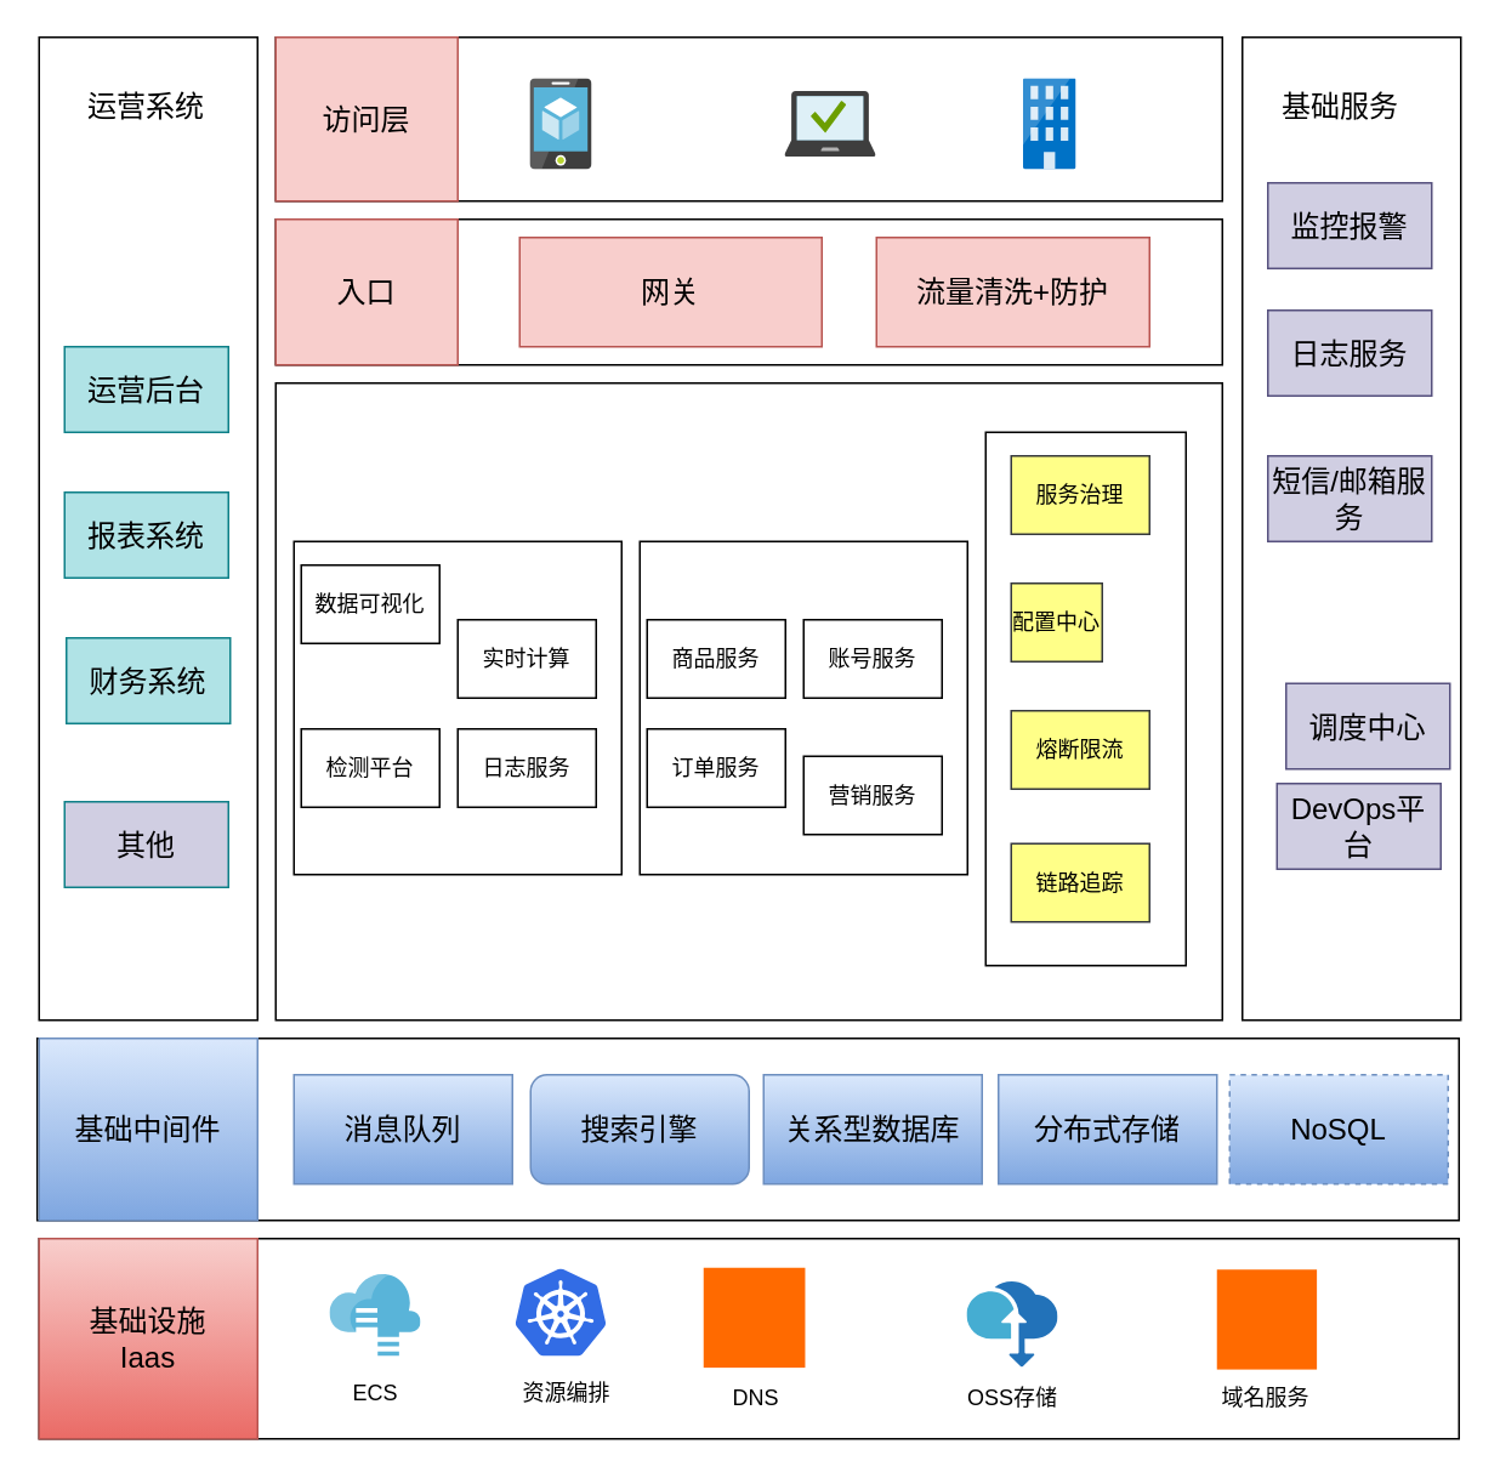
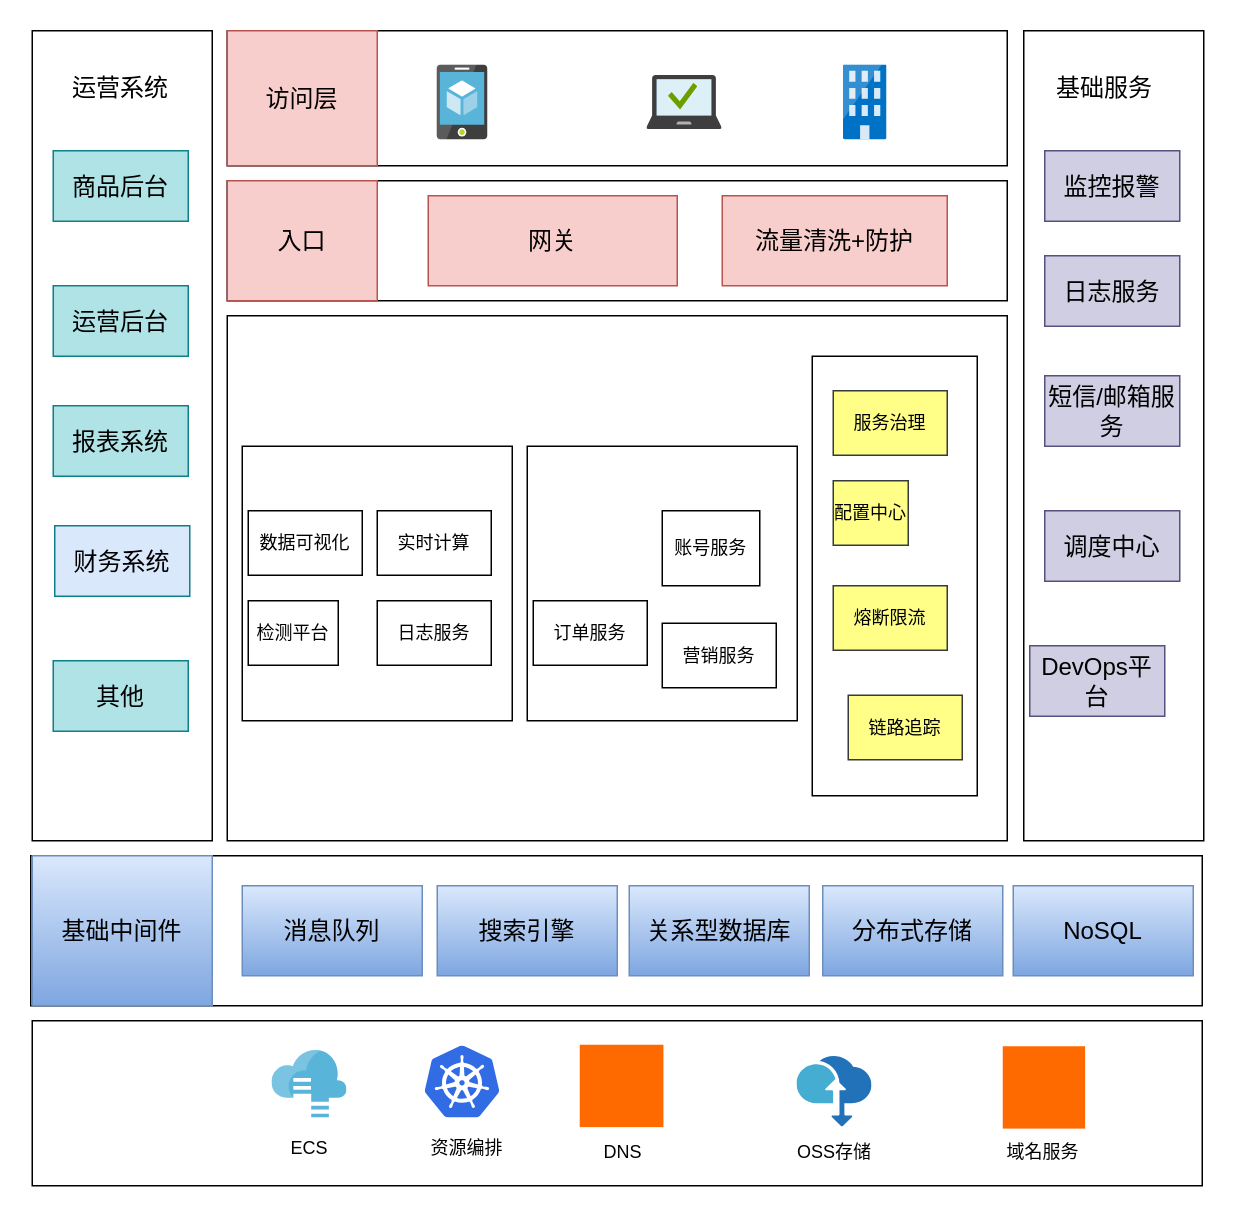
  <mxCell id="0" />
  <mxCell id="1" parent="0" />
  <mxCell id="2" value="" style="rounded=0;whiteSpace=wrap;html=1;align=left;" vertex="1" parent="1"><mxGeometry x="21" y="20" width="120" height="540" as="geometry" /></mxCell>
  <mxCell id="3" value="" style="rounded=0;whiteSpace=wrap;html=1;" vertex="1" parent="1"><mxGeometry x="151" y="20" width="520" height="90" as="geometry" /></mxCell>
  <mxCell id="4" value="访问层" style="rounded=0;whiteSpace=wrap;html=1;fillColor=#f8cecc;strokeColor=#b85450;fontSize=16;" vertex="1" parent="1"><mxGeometry x="151" y="20" width="100" height="90" as="geometry" /></mxCell>
  <mxCell id="5" value="" style="image;sketch=0;aspect=fixed;html=1;points=[];align=center;fontSize=12;image=img/lib/mscae/App_Service_Mobile_App.svg;" vertex="1" parent="1"><mxGeometry x="291" y="43" width="34" height="50" as="geometry" /></mxCell>
  <mxCell id="6" value="" style="image;sketch=0;aspect=fixed;html=1;points=[];align=center;fontSize=12;image=img/lib/mscae/Managed_Desktop.svg;" vertex="1" parent="1"><mxGeometry x="431" y="50" width="50" height="36" as="geometry" /></mxCell>
  <mxCell id="7" value="" style="image;sketch=0;aspect=fixed;html=1;points=[];align=center;fontSize=12;image=img/lib/mscae/Exchange_On_premises_Access.svg;" vertex="1" parent="1"><mxGeometry x="562" y="43" width="29.0" height="50" as="geometry" /></mxCell>
  <mxCell id="8" value="" style="rounded=0;whiteSpace=wrap;html=1;" vertex="1" parent="1"><mxGeometry x="151" y="120" width="520" height="80" as="geometry" /></mxCell>
  <mxCell id="9" value="入口" style="rounded=0;whiteSpace=wrap;html=1;fontSize=16;fillColor=#f8cecc;strokeColor=#b85450;" vertex="1" parent="1"><mxGeometry x="151" y="120" width="100" height="80" as="geometry" /></mxCell>
  <mxCell id="10" value="网关" style="rounded=0;whiteSpace=wrap;html=1;fontSize=16;fillColor=#f8cecc;strokeColor=#b85450;" vertex="1" parent="1"><mxGeometry x="285" y="130" width="166" height="60" as="geometry" /></mxCell>
  <mxCell id="11" value="流量清洗+防护" style="rounded=0;whiteSpace=wrap;html=1;fontSize=16;fillColor=#f8cecc;strokeColor=#b85450;" vertex="1" parent="1"><mxGeometry x="481" y="130" width="150" height="60" as="geometry" /></mxCell>
  <mxCell id="12" value="运营系统" style="text;html=1;align=center;verticalAlign=middle;whiteSpace=wrap;rounded=0;fontSize=16;" vertex="1" parent="1"><mxGeometry x="45" y="43" width="70" height="30" as="geometry" /></mxCell>
+ <mxCell id="13" value="商品后台" style="rounded=0;whiteSpace=wrap;html=1;fontSize=16;fillColor=#b0e3e6;strokeColor=#0e8088;" vertex="1" parent="1"><mxGeometry x="35" y="100" width="90" height="47" as="geometry" /></mxCell>
  <mxCell id="14" value="运营后台" style="rounded=0;whiteSpace=wrap;html=1;fontSize=16;fillColor=#b0e3e6;strokeColor=#0e8088;" vertex="1" parent="1"><mxGeometry x="35" y="190" width="90" height="47" as="geometry" /></mxCell>
  <mxCell id="15" value="报表系统" style="rounded=0;whiteSpace=wrap;html=1;fontSize=16;fillColor=#b0e3e6;strokeColor=#0e8088;" vertex="1" parent="1"><mxGeometry x="35" y="270" width="90" height="47" as="geometry" /></mxCell>
- <mxCell id="16" value="财务系统" style="rounded=0;whiteSpace=wrap;html=1;fontSize=16;fillColor=#b0e3e6;strokeColor=#0e8088;" vertex="1" parent="1"><mxGeometry x="36" y="350" width="90" height="47" as="geometry" /></mxCell>
- <mxCell id="17" value="其他" style="rounded=0;whiteSpace=wrap;html=1;fontSize=16;fillColor=#d0cee2;strokeColor=#0e8088;" vertex="1" parent="1"><mxGeometry x="35" y="440" width="90" height="47" as="geometry" /></mxCell>
+ <mxCell id="16" value="财务系统" style="rounded=0;whiteSpace=wrap;html=1;fontSize=16;fillColor=#dae8fc;strokeColor=#0e8088;" vertex="1" parent="1"><mxGeometry x="36" y="350" width="90" height="47" as="geometry" /></mxCell>
+ <mxCell id="17" value="其他" style="rounded=0;whiteSpace=wrap;html=1;fontSize=16;fillColor=#b0e3e6;strokeColor=#0e8088;" vertex="1" parent="1"><mxGeometry x="35" y="440" width="90" height="47" as="geometry" /></mxCell>
  <mxCell id="18" value="" style="rounded=0;whiteSpace=wrap;html=1;" vertex="1" parent="1"><mxGeometry x="151" y="210" width="520" height="350" as="geometry" /></mxCell>
  <mxCell id="19" value="" style="rounded=0;whiteSpace=wrap;html=1;" vertex="1" parent="1"><mxGeometry x="161" y="297" width="180" height="183" as="geometry" /></mxCell>
  <mxCell id="20" value="" style="rounded=0;whiteSpace=wrap;html=1;" vertex="1" parent="1"><mxGeometry x="351" y="297" width="180" height="183" as="geometry" /></mxCell>
  <mxCell id="21" value="" style="rounded=0;whiteSpace=wrap;html=1;" vertex="1" parent="1"><mxGeometry x="541" y="237" width="110" height="293" as="geometry" /></mxCell>
- <mxCell id="22" value="数据可视化" style="rounded=0;whiteSpace=wrap;html=1;" vertex="1" parent="1"><mxGeometry x="165" y="310" width="76" height="43" as="geometry" /></mxCell>
- <mxCell id="23" value="检测平台" style="rounded=0;whiteSpace=wrap;html=1;" vertex="1" parent="1"><mxGeometry x="165" y="400" width="76" height="43" as="geometry" /></mxCell>
+ <mxCell id="22" value="数据可视化" style="rounded=0;whiteSpace=wrap;html=1;" vertex="1" parent="1"><mxGeometry x="165" y="340" width="76" height="43" as="geometry" /></mxCell>
+ <mxCell id="23" value="检测平台" style="rounded=0;whiteSpace=wrap;html=1;" vertex="1" parent="1"><mxGeometry x="165" y="400" width="60" height="43" as="geometry" /></mxCell>
  <mxCell id="24" value="实时计算" style="rounded=0;whiteSpace=wrap;html=1;" vertex="1" parent="1"><mxGeometry x="251" y="340" width="76" height="43" as="geometry" /></mxCell>
  <mxCell id="25" value="" style="group" vertex="1" connectable="0" parent="1"><mxGeometry x="681" y="20" width="120" height="540" as="geometry" /></mxCell>
  <mxCell id="26" value="" style="rounded=0;whiteSpace=wrap;html=1;" vertex="1" parent="25"><mxGeometry x="1" width="120" height="540" as="geometry" /></mxCell>
  <mxCell id="27" value="基础服务" style="text;html=1;align=center;verticalAlign=middle;whiteSpace=wrap;rounded=0;fontSize=16;" vertex="1" parent="25"><mxGeometry x="20" y="23" width="70" height="30" as="geometry" /></mxCell>
  <mxCell id="28" value="监控报警" style="rounded=0;whiteSpace=wrap;html=1;fontSize=16;fillColor=#d0cee2;strokeColor=#56517e;" vertex="1" parent="25"><mxGeometry x="15" y="80" width="90" height="47" as="geometry" /></mxCell>
  <mxCell id="29" value="日志服务" style="rounded=0;whiteSpace=wrap;html=1;fontSize=16;fillColor=#d0cee2;strokeColor=#56517e;" vertex="1" parent="25"><mxGeometry x="15" y="150" width="90" height="47" as="geometry" /></mxCell>
  <mxCell id="30" value="短信/邮箱服务" style="rounded=0;whiteSpace=wrap;html=1;fontSize=16;fillColor=#d0cee2;strokeColor=#56517e;" vertex="1" parent="25"><mxGeometry x="15" y="230" width="90" height="47" as="geometry" /></mxCell>
- <mxCell id="31" value="调度中心" style="rounded=0;whiteSpace=wrap;html=1;fontSize=16;fillColor=#d0cee2;strokeColor=#56517e;" vertex="1" parent="25"><mxGeometry x="25" y="355" width="90" height="47" as="geometry" /></mxCell>
- <mxCell id="32" value="DevOps平台" style="rounded=0;whiteSpace=wrap;html=1;fontSize=16;fillColor=#d0cee2;strokeColor=#56517e;" vertex="1" parent="25"><mxGeometry x="20" y="410" width="90" height="47" as="geometry" /></mxCell>
+ <mxCell id="31" value="调度中心" style="rounded=0;whiteSpace=wrap;html=1;fontSize=16;fillColor=#d0cee2;strokeColor=#56517e;" vertex="1" parent="25"><mxGeometry x="15" y="320" width="90" height="47" as="geometry" /></mxCell>
+ <mxCell id="32" value="DevOps平台" style="rounded=0;whiteSpace=wrap;html=1;fontSize=16;fillColor=#d0cee2;strokeColor=#56517e;" vertex="1" parent="25"><mxGeometry x="5" y="410" width="90" height="47" as="geometry" /></mxCell>
  <mxCell id="33" value="日志服务" style="rounded=0;whiteSpace=wrap;html=1;" vertex="1" parent="1"><mxGeometry x="251" y="400" width="76" height="43" as="geometry" /></mxCell>
- <mxCell id="34" value="商品服务" style="rounded=0;whiteSpace=wrap;html=1;" vertex="1" parent="1"><mxGeometry x="355" y="340" width="76" height="43" as="geometry" /></mxCell>
- <mxCell id="35" value="账号服务" style="rounded=0;whiteSpace=wrap;html=1;" vertex="1" parent="1"><mxGeometry x="441" y="340" width="76" height="43" as="geometry" /></mxCell>
+ <mxCell id="35" value="账号服务" style="rounded=0;whiteSpace=wrap;html=1;" vertex="1" parent="1"><mxGeometry x="441" y="340" width="65" height="50" as="geometry" /></mxCell>
  <mxCell id="36" value="订单服务" style="rounded=0;whiteSpace=wrap;html=1;" vertex="1" parent="1"><mxGeometry x="355" y="400" width="76" height="43" as="geometry" /></mxCell>
  <mxCell id="37" value="营销服务" style="rounded=0;whiteSpace=wrap;html=1;" vertex="1" parent="1"><mxGeometry x="441" y="415" width="76" height="43" as="geometry" /></mxCell>
- <mxCell id="38" value="服务治理" style="rounded=0;whiteSpace=wrap;html=1;fillColor=#ffff88;strokeColor=#36393d;" vertex="1" parent="1"><mxGeometry x="555" y="250" width="76" height="43" as="geometry" /></mxCell>
+ <mxCell id="38" value="服务治理" style="rounded=0;whiteSpace=wrap;html=1;fillColor=#ffff88;strokeColor=#36393d;" vertex="1" parent="1"><mxGeometry x="555" y="260" width="76" height="43" as="geometry" /></mxCell>
  <mxCell id="39" value="配置中心" style="rounded=0;whiteSpace=wrap;html=1;fillColor=#ffff88;strokeColor=#36393d;" vertex="1" parent="1"><mxGeometry x="555" y="320" width="50" height="43" as="geometry" /></mxCell>
  <mxCell id="40" value="熔断限流" style="rounded=0;whiteSpace=wrap;html=1;fillColor=#ffff88;strokeColor=#36393d;" vertex="1" parent="1"><mxGeometry x="555" y="390" width="76" height="43" as="geometry" /></mxCell>
- <mxCell id="41" value="链路追踪" style="rounded=0;whiteSpace=wrap;html=1;fillColor=#ffff88;strokeColor=#36393d;" vertex="1" parent="1"><mxGeometry x="555" y="463" width="76" height="43" as="geometry" /></mxCell>
+ <mxCell id="41" value="链路追踪" style="rounded=0;whiteSpace=wrap;html=1;fillColor=#ffff88;strokeColor=#36393d;" vertex="1" parent="1"><mxGeometry x="565" y="463" width="76" height="43" as="geometry" /></mxCell>
  <mxCell id="42" value="" style="rounded=0;whiteSpace=wrap;html=1;" vertex="1" parent="1"><mxGeometry x="20" y="570" width="781" height="100" as="geometry" /></mxCell>
  <mxCell id="43" value="基础中间件" style="rounded=0;whiteSpace=wrap;html=1;fillColor=#dae8fc;strokeColor=#6c8ebf;gradientColor=#7ea6e0;fontSize=16;" vertex="1" parent="1"><mxGeometry x="21" y="570" width="120" height="100" as="geometry" /></mxCell>
  <mxCell id="44" value="消息队列" style="rounded=0;whiteSpace=wrap;html=1;fillColor=#dae8fc;gradientColor=#7ea6e0;strokeColor=#6c8ebf;fontSize=16;" vertex="1" parent="1"><mxGeometry x="161" y="590" width="120" height="60" as="geometry" /></mxCell>
- <mxCell id="45" value="搜索引擎" style="whiteSpace=wrap;html=1;fillColor=#dae8fc;gradientColor=#7ea6e0;strokeColor=#6c8ebf;fontSize=16;rounded=1;" vertex="1" parent="1"><mxGeometry x="291" y="590" width="120" height="60" as="geometry" /></mxCell>
+ <mxCell id="45" value="搜索引擎" style="rounded=0;whiteSpace=wrap;html=1;fillColor=#dae8fc;gradientColor=#7ea6e0;strokeColor=#6c8ebf;fontSize=16;" vertex="1" parent="1"><mxGeometry x="291" y="590" width="120" height="60" as="geometry" /></mxCell>
  <mxCell id="46" value="关系型数据库" style="rounded=0;whiteSpace=wrap;html=1;fillColor=#dae8fc;gradientColor=#7ea6e0;strokeColor=#6c8ebf;fontSize=16;" vertex="1" parent="1"><mxGeometry x="419" y="590" width="120" height="60" as="geometry" /></mxCell>
  <mxCell id="47" value="分布式存储" style="rounded=0;whiteSpace=wrap;html=1;fillColor=#dae8fc;gradientColor=#7ea6e0;strokeColor=#6c8ebf;fontSize=16;" vertex="1" parent="1"><mxGeometry x="548" y="590" width="120" height="60" as="geometry" /></mxCell>
- <mxCell id="48" value="NoSQL" style="rounded=0;whiteSpace=wrap;html=1;fillColor=#dae8fc;gradientColor=#7ea6e0;strokeColor=#6c8ebf;fontSize=16;dashed=1;" vertex="1" parent="1"><mxGeometry x="675" y="590" width="120" height="60" as="geometry" /></mxCell>
+ <mxCell id="48" value="NoSQL" style="rounded=0;whiteSpace=wrap;html=1;fillColor=#dae8fc;gradientColor=#7ea6e0;strokeColor=#6c8ebf;fontSize=16;" vertex="1" parent="1"><mxGeometry x="675" y="590" width="120" height="60" as="geometry" /></mxCell>
  <mxCell id="49" value="" style="rounded=0;whiteSpace=wrap;html=1;" vertex="1" parent="1"><mxGeometry x="21" y="680" width="780" height="110" as="geometry" /></mxCell>
- <mxCell id="50" value="基础设施&lt;div&gt;Iaas&lt;/div&gt;" style="rounded=0;whiteSpace=wrap;html=1;fillColor=#f8cecc;gradientColor=#ea6b66;strokeColor=#b85450;fontSize=16;" vertex="1" parent="1"><mxGeometry x="21" y="680" width="120" height="110" as="geometry" /></mxCell>
  <mxCell id="51" value="" style="image;sketch=0;aspect=fixed;html=1;points=[];align=center;fontSize=12;image=img/lib/mscae/StorSimple.svg;" vertex="1" parent="1"><mxGeometry x="181" y="700" width="50" height="45" as="geometry" /></mxCell>
  <mxCell id="52" value="ECS" style="text;html=1;align=center;verticalAlign=middle;whiteSpace=wrap;rounded=0;" vertex="1" parent="1"><mxGeometry x="176" y="750" width="60" height="30" as="geometry" /></mxCell>
  <mxCell id="53" value="" style="image;sketch=0;aspect=fixed;html=1;points=[];align=center;fontSize=12;image=img/lib/mscae/Kubernetes.svg;" vertex="1" parent="1"><mxGeometry x="283" y="697" width="50" height="48" as="geometry" /></mxCell>
  <mxCell id="54" value="资源编排" style="text;html=1;align=center;verticalAlign=middle;whiteSpace=wrap;rounded=0;" vertex="1" parent="1"><mxGeometry x="281" y="750" width="60" height="30" as="geometry" /></mxCell>
  <mxCell id="55" value="" style="points=[];aspect=fixed;html=1;align=center;shadow=0;dashed=0;fillColor=#FF6A00;strokeColor=none;shape=mxgraph.alibaba_cloud.dns_domain_name_system;" vertex="1" parent="1"><mxGeometry x="386" y="696" width="55.8" height="54.9" as="geometry" /></mxCell>
  <mxCell id="56" value="" style="points=[];aspect=fixed;html=1;align=center;shadow=0;dashed=0;fillColor=#FF6A00;strokeColor=none;shape=mxgraph.alibaba_cloud.domain;" vertex="1" parent="1"><mxGeometry x="668" y="697" width="54.9" height="54.9" as="geometry" /></mxCell>
  <mxCell id="57" value="DNS" style="text;html=1;align=center;verticalAlign=middle;whiteSpace=wrap;rounded=0;" vertex="1" parent="1"><mxGeometry x="385" y="752.9" width="60" height="30" as="geometry" /></mxCell>
  <mxCell id="58" value="域名服务" style="text;html=1;align=center;verticalAlign=middle;whiteSpace=wrap;rounded=0;" vertex="1" parent="1"><mxGeometry x="665.45" y="752.9" width="60" height="30" as="geometry" /></mxCell>
  <mxCell id="59" value="" style="image;sketch=0;aspect=fixed;html=1;points=[];align=center;fontSize=12;image=img/lib/mscae/Data_Box.svg;" vertex="1" parent="1"><mxGeometry x="531" y="704" width="50" height="47" as="geometry" /></mxCell>
  <mxCell id="60" value="OSS存储" style="text;html=1;align=center;verticalAlign=middle;whiteSpace=wrap;rounded=0;" vertex="1" parent="1"><mxGeometry x="526" y="753" width="60" height="30" as="geometry" /></mxCell>
